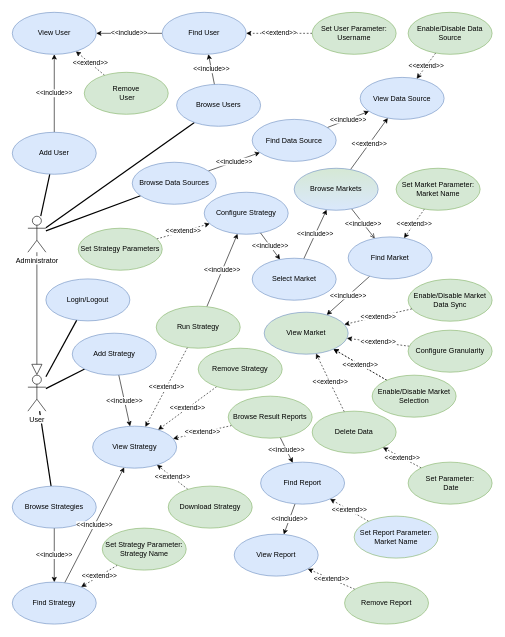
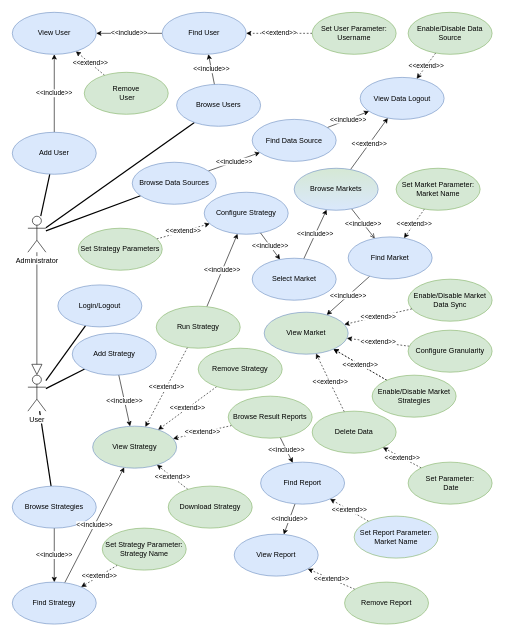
  <mxCell id="0" />
  <mxCell id="1" parent="0" />
  <mxCell id="2" style="edgeStyle=none;rounded=0;orthogonalLoop=1;jettySize=auto;html=1;endArrow=none;endFill=0;strokeWidth=2;" parent="1" source="81" target="6" edge="1"><mxGeometry relative="1" as="geometry" /></mxCell>
  <mxCell id="3" style="edgeStyle=none;rounded=0;orthogonalLoop=1;jettySize=auto;html=1;endArrow=none;endFill=0;strokeWidth=2;" parent="1" source="81" target="14" edge="1"><mxGeometry relative="1" as="geometry" /></mxCell>
  <mxCell id="4" style="edgeStyle=none;rounded=0;orthogonalLoop=1;jettySize=auto;html=1;endArrow=none;endFill=0;strokeWidth=2;" parent="1" source="81" target="21" edge="1"><mxGeometry relative="1" as="geometry" /></mxCell>
  <mxCell id="5" value="&amp;lt;&amp;lt;include&amp;gt;&amp;gt;" style="edgeStyle=none;rounded=0;orthogonalLoop=1;jettySize=auto;html=1;" parent="1" source="6" target="12" edge="1"><mxGeometry relative="1" as="geometry" /></mxCell>
  <mxCell id="6" value="Add User" style="ellipse;whiteSpace=wrap;html=1;fillColor=#dae8fc;strokeColor=#6c8ebf;" parent="1" vertex="1"><mxGeometry y="220" width="140" height="70" as="geometry" x="20" /></mxCell>
  <mxCell id="7" value="&amp;lt;&amp;lt;extend&amp;gt;&amp;gt;" style="edgeStyle=none;rounded=0;orthogonalLoop=1;jettySize=auto;html=1;dashed=1;" parent="1" source="8" target="12" edge="1"><mxGeometry relative="1" as="geometry" /></mxCell>
  <mxCell id="8" value="&lt;div&gt;Remove&lt;/div&gt;&amp;nbsp;User" style="ellipse;whiteSpace=wrap;html=1;fillColor=#d5e8d4;strokeColor=#82b366;" parent="1" vertex="1"><mxGeometry x="140" y="120" width="140" height="70" as="geometry" /></mxCell>
- <mxCell id="9" value="View Data Source" style="ellipse;whiteSpace=wrap;html=1;fillColor=#dae8fc;strokeColor=#6c8ebf;" parent="1" vertex="1"><mxGeometry x="600" y="128.5" width="140" height="70" as="geometry" /></mxCell>
+ <mxCell id="9" value="View Data Logout" style="ellipse;whiteSpace=wrap;html=1;fillColor=#dae8fc;strokeColor=#6c8ebf;" parent="1" vertex="1"><mxGeometry x="600" y="128.5" width="140" height="70" as="geometry" /></mxCell>
  <mxCell id="10" value="&amp;lt;&amp;lt;extend&amp;gt;&amp;gt;" style="edgeStyle=none;rounded=0;orthogonalLoop=1;jettySize=auto;html=1;dashed=1;" parent="1" source="11" target="9" edge="1"><mxGeometry relative="1" as="geometry" /></mxCell>
  <mxCell id="11" value="Enable/Disable Data Source" style="ellipse;whiteSpace=wrap;html=1;fillColor=#d5e8d4;strokeColor=#82b366;" parent="1" vertex="1"><mxGeometry x="680" width="140" height="70" as="geometry" y="20" /></mxCell>
  <mxCell id="12" value="View User" style="ellipse;whiteSpace=wrap;html=1;fillColor=#dae8fc;strokeColor=#6c8ebf;" parent="1" vertex="1"><mxGeometry width="140" height="70" as="geometry" x="20" y="20" /></mxCell>
  <mxCell id="13" value="&amp;lt;&amp;lt;include&amp;gt;&amp;gt;" style="edgeStyle=none;rounded=0;orthogonalLoop=1;jettySize=auto;html=1;" parent="1" source="14" target="16" edge="1"><mxGeometry relative="1" as="geometry" /></mxCell>
  <mxCell id="14" value="Browse Users" style="ellipse;whiteSpace=wrap;html=1;fillColor=#dae8fc;strokeColor=#6c8ebf;" parent="1" vertex="1"><mxGeometry x="294" y="140" width="140" height="70" as="geometry" /></mxCell>
  <mxCell id="15" value="&amp;lt;&amp;lt;include&amp;gt;&amp;gt;" style="edgeStyle=none;rounded=0;orthogonalLoop=1;jettySize=auto;html=1;" parent="1" source="16" target="12" edge="1"><mxGeometry relative="1" as="geometry" /></mxCell>
  <mxCell id="16" value="Find User" style="ellipse;whiteSpace=wrap;html=1;fillColor=#dae8fc;strokeColor=#6c8ebf;" parent="1" vertex="1"><mxGeometry x="270" width="140" height="70" as="geometry" y="20" /></mxCell>
  <mxCell id="17" value="&amp;lt;&amp;lt;extend&amp;gt;&amp;gt;" style="edgeStyle=none;rounded=0;orthogonalLoop=1;jettySize=auto;html=1;dashed=1;" parent="1" source="18" target="16" edge="1"><mxGeometry relative="1" as="geometry" /></mxCell>
  <mxCell id="18" value="Set User Parameter: Username" style="ellipse;whiteSpace=wrap;html=1;fillColor=#d5e8d4;strokeColor=#82b366;" parent="1" vertex="1"><mxGeometry x="520" width="140" height="70" as="geometry" y="20" /></mxCell>
  <mxCell id="19" value="&amp;lt;&amp;lt;extend&amp;gt;&amp;gt;" style="edgeStyle=none;rounded=0;orthogonalLoop=1;jettySize=auto;html=1;dashed=0;startArrow=none;startFill=0;" parent="1" source="67" target="9" edge="1"><mxGeometry relative="1" as="geometry"><mxPoint x="967.927" y="372.21" as="sourcePoint" /></mxGeometry></mxCell>
  <mxCell id="20" value="&amp;lt;&amp;lt;include&amp;gt;&amp;gt;" style="edgeStyle=none;rounded=0;orthogonalLoop=1;jettySize=auto;html=1;" parent="1" source="21" target="23" edge="1"><mxGeometry relative="1" as="geometry" /></mxCell>
  <mxCell id="21" value="Browse Data Sources" style="ellipse;whiteSpace=wrap;html=1;fillColor=#dae8fc;strokeColor=#6c8ebf;" parent="1" vertex="1"><mxGeometry x="220" y="270" width="140" height="70" as="geometry" /></mxCell>
  <mxCell id="22" value="&amp;lt;&amp;lt;include&amp;gt;&amp;gt;" style="edgeStyle=none;rounded=0;orthogonalLoop=1;jettySize=auto;html=1;" parent="1" source="23" target="9" edge="1"><mxGeometry relative="1" as="geometry" /></mxCell>
  <mxCell id="23" value="Find Data Source" style="ellipse;whiteSpace=wrap;html=1;fillColor=#dae8fc;strokeColor=#6c8ebf;" parent="1" vertex="1"><mxGeometry x="420" y="198.5" width="140" height="70" as="geometry" /></mxCell>
  <mxCell id="24" value="&amp;lt;&amp;lt;extend&amp;gt;&amp;gt;" style="edgeStyle=none;rounded=0;orthogonalLoop=1;jettySize=auto;html=1;dashed=1;endArrow=classic;endFill=1;" parent="1" source="25" target="34" edge="1"><mxGeometry relative="1" as="geometry" /></mxCell>
  <mxCell id="25" value="Configure Granularity" style="ellipse;whiteSpace=wrap;html=1;fillColor=#d5e8d4;strokeColor=#82b366;" parent="1" vertex="1"><mxGeometry x="680" y="550" width="140" height="70" as="geometry" /></mxCell>
  <mxCell id="26" value="&amp;lt;&amp;lt;include&amp;gt;&amp;gt;" style="edgeStyle=none;rounded=0;orthogonalLoop=1;jettySize=auto;html=1;endArrow=open;endFill=1;" parent="1" source="67" target="31" edge="1"><mxGeometry relative="1" as="geometry"><mxPoint x="1224.465" y="1034.255" as="sourcePoint" /></mxGeometry></mxCell>
  <mxCell id="27" value="&amp;lt;&amp;lt;extend&amp;gt;&amp;gt;" style="edgeStyle=none;rounded=0;orthogonalLoop=1;jettySize=auto;html=1;dashed=1;endArrow=classic;endFill=1;" parent="1" source="79" target="34" edge="1"><mxGeometry relative="1" as="geometry" /></mxCell>
  <mxCell id="28" value="&amp;lt;&amp;lt;extend&amp;gt;&amp;gt;" style="edgeStyle=none;rounded=0;orthogonalLoop=1;jettySize=auto;html=1;endArrow=classic;endFill=1;dashed=1;" parent="1" source="79" target="34" edge="1"><mxGeometry relative="1" as="geometry" /></mxCell>
  <mxCell id="29" value="Enable/Disable Market Data Sync" style="ellipse;whiteSpace=wrap;html=1;fillColor=#d5e8d4;strokeColor=#82b366;" parent="1" vertex="1"><mxGeometry x="680" y="465" width="140" height="70" as="geometry" /></mxCell>
  <mxCell id="30" value="&amp;lt;&amp;lt;include&amp;gt;&amp;gt;" style="edgeStyle=none;rounded=0;orthogonalLoop=1;jettySize=auto;html=1;endArrow=classic;endFill=1;" parent="1" source="31" target="34" edge="1"><mxGeometry relative="1" as="geometry"><mxPoint x="1272.898" y="700.077" as="sourcePoint" /></mxGeometry></mxCell>
  <mxCell id="31" value="Find Market" style="ellipse;whiteSpace=wrap;html=1;fillColor=#dae8fc;strokeColor=#6c8ebf;" parent="1" vertex="1"><mxGeometry x="580" y="394.5" width="140" height="70" as="geometry" /></mxCell>
  <mxCell id="32" value="&amp;lt;&amp;lt;extend&amp;gt;&amp;gt;" style="edgeStyle=none;rounded=0;orthogonalLoop=1;jettySize=auto;html=1;dashed=1;endArrow=classic;endFill=1;" parent="1" source="33" target="31" edge="1"><mxGeometry relative="1" as="geometry" /></mxCell>
  <mxCell id="33" value="Set Market Parameter: Market Name" style="ellipse;whiteSpace=wrap;html=1;fillColor=#d5e8d4;strokeColor=#82b366;" parent="1" vertex="1"><mxGeometry x="660" y="280" width="140" height="70" as="geometry" /></mxCell>
  <mxCell id="34" value="View Market" style="ellipse;whiteSpace=wrap;html=1;fillColor=#d5e8d4;strokeColor=#6c8ebf;" parent="1" vertex="1"><mxGeometry x="440" y="520" width="140" height="70" as="geometry" /></mxCell>
  <mxCell id="35" style="edgeStyle=none;rounded=0;orthogonalLoop=1;jettySize=auto;html=1;endArrow=none;endFill=0;strokeWidth=2;" parent="1" source="38" target="39" edge="1"><mxGeometry relative="1" as="geometry" /></mxCell>
  <mxCell id="36" style="edgeStyle=none;rounded=0;orthogonalLoop=1;jettySize=auto;html=1;endArrow=none;endFill=0;strokeWidth=2;" parent="1" source="38" target="44" edge="1"><mxGeometry relative="1" as="geometry" /></mxCell>
  <mxCell id="37" style="edgeStyle=none;rounded=0;orthogonalLoop=1;jettySize=auto;html=1;endArrow=none;endFill=0;strokeWidth=2;" parent="1" source="38" target="41" edge="1"><mxGeometry relative="1" as="geometry" /></mxCell>
  <mxCell id="38" value="&lt;div&gt;User&lt;/div&gt;" style="shape=umlActor;verticalLabelPosition=bottom;labelBackgroundColor=#ffffff;verticalAlign=top;html=1;" parent="1" vertex="1"><mxGeometry x="46" y="625" width="30" height="60" as="geometry" /></mxCell>
- <mxCell id="39" value="Login/Logout" style="ellipse;whiteSpace=wrap;html=1;fillColor=#dae8fc;strokeColor=#6c8ebf;" parent="1" vertex="1"><mxGeometry x="76" y="464.5" width="140" height="70" as="geometry" /></mxCell>
+ <mxCell id="39" value="Login/Logout" style="ellipse;whiteSpace=wrap;html=1;fillColor=#dae8fc;strokeColor=#6c8ebf;" parent="1" vertex="1"><mxGeometry x="96" y="474.5" width="140" height="70" as="geometry" /></mxCell>
  <mxCell id="40" value="&amp;lt;&amp;lt;include&amp;gt;&amp;gt;" style="edgeStyle=none;rounded=0;orthogonalLoop=1;jettySize=auto;html=1;endArrow=classic;endFill=1;" parent="1" source="41" target="42" edge="1"><mxGeometry relative="1" as="geometry" /></mxCell>
  <mxCell id="41" value="Add Strategy" style="ellipse;whiteSpace=wrap;html=1;fillColor=#dae8fc;strokeColor=#6c8ebf;" parent="1" vertex="1"><mxGeometry x="120" y="555" width="140" height="70" as="geometry" /></mxCell>
- <mxCell id="42" value="View Strategy" style="ellipse;whiteSpace=wrap;html=1;fillColor=#dae8fc;strokeColor=#6c8ebf;" parent="1" vertex="1"><mxGeometry x="154" y="710" width="140" height="70" as="geometry" /></mxCell>
+ <mxCell id="42" value="View Strategy" style="ellipse;whiteSpace=wrap;html=1;fillColor=#d5e8d4;strokeColor=#6c8ebf;" parent="1" vertex="1"><mxGeometry x="154" y="710" width="140" height="70" as="geometry" /></mxCell>
  <mxCell id="43" value="&lt;div&gt;&amp;lt;&amp;lt;include&amp;gt;&amp;gt;&lt;/div&gt;" style="edgeStyle=none;rounded=0;orthogonalLoop=1;jettySize=auto;html=1;endArrow=classic;endFill=1;" parent="1" source="44" target="46" edge="1"><mxGeometry relative="1" as="geometry" /></mxCell>
  <mxCell id="44" value="Browse Strategies" style="ellipse;whiteSpace=wrap;html=1;fillColor=#dae8fc;strokeColor=#6c8ebf;" parent="1" vertex="1"><mxGeometry y="810" width="140" height="70" as="geometry" x="20" /></mxCell>
  <mxCell id="45" value="&amp;lt;&amp;lt;include&amp;gt;&amp;gt;" style="edgeStyle=none;rounded=0;orthogonalLoop=1;jettySize=auto;html=1;endArrow=classic;endFill=1;" parent="1" source="46" target="42" edge="1"><mxGeometry relative="1" as="geometry" /></mxCell>
  <mxCell id="46" value="Find Strategy" style="ellipse;whiteSpace=wrap;html=1;fillColor=#dae8fc;strokeColor=#6c8ebf;" parent="1" vertex="1"><mxGeometry y="970" width="140" height="70" as="geometry" x="20" /></mxCell>
  <mxCell id="47" value="&amp;lt;&amp;lt;extend&amp;gt;&amp;gt;" style="edgeStyle=none;rounded=0;orthogonalLoop=1;jettySize=auto;html=1;dashed=1;endArrow=classic;endFill=1;" parent="1" source="48" target="46" edge="1"><mxGeometry relative="1" as="geometry" /></mxCell>
  <mxCell id="48" value="Set Strategy Parameter: Strategy Name" style="ellipse;whiteSpace=wrap;html=1;fillColor=#d5e8d4;strokeColor=#82b366;" parent="1" vertex="1"><mxGeometry x="170" y="880" width="140" height="70" as="geometry" /></mxCell>
  <mxCell id="49" value="&amp;lt;&amp;lt;include&amp;gt;&amp;gt;" style="edgeStyle=none;rounded=0;orthogonalLoop=1;jettySize=auto;html=1;startArrow=none;startFill=0;" parent="1" source="51" target="56" edge="1"><mxGeometry relative="1" as="geometry" /></mxCell>
  <mxCell id="50" value="&amp;lt;&amp;lt;extend&amp;gt;&amp;gt;" style="edgeStyle=none;rounded=0;orthogonalLoop=1;jettySize=auto;html=1;dashed=1;startArrow=none;startFill=0;" parent="1" source="51" target="42" edge="1"><mxGeometry relative="1" as="geometry" /></mxCell>
  <mxCell id="51" value="Run Strategy" style="ellipse;whiteSpace=wrap;html=1;fillColor=#d5e8d4;strokeColor=#82b366;" parent="1" vertex="1"><mxGeometry x="260" y="510" width="140" height="70" as="geometry" /></mxCell>
  <mxCell id="52" value="&amp;lt;&amp;lt;extend&amp;gt;&amp;gt;" style="edgeStyle=none;rounded=0;orthogonalLoop=1;jettySize=auto;html=1;startArrow=none;startFill=0;dashed=1;" parent="1" source="54" target="42" edge="1"><mxGeometry relative="1" as="geometry" /></mxCell>
  <mxCell id="53" value="&amp;lt;&amp;lt;include&amp;gt;&amp;gt;" style="rounded=0;orthogonalLoop=1;jettySize=auto;html=1;" parent="1" source="54" target="62" edge="1"><mxGeometry relative="1" as="geometry" /></mxCell>
  <mxCell id="54" value="Browse Result Reports" style="ellipse;whiteSpace=wrap;html=1;fillColor=#d5e8d4;strokeColor=#82b366;" parent="1" vertex="1"><mxGeometry x="380" y="660" width="140" height="70" as="geometry" /></mxCell>
  <mxCell id="55" value="&amp;lt;&amp;lt;include&amp;gt;&amp;gt;" style="edgeStyle=none;rounded=0;orthogonalLoop=1;jettySize=auto;html=1;endArrow=classic;endFill=1;" parent="1" source="68" target="67" edge="1"><mxGeometry relative="1" as="geometry" /></mxCell>
  <mxCell id="56" value="Configure Strategy" style="ellipse;whiteSpace=wrap;html=1;fillColor=#dae8fc;strokeColor=#6c8ebf;" parent="1" vertex="1"><mxGeometry x="340" y="320" width="140" height="70" as="geometry" /></mxCell>
  <mxCell id="57" value="&amp;lt;&amp;lt;extend&amp;gt;&amp;gt;" style="edgeStyle=none;rounded=0;orthogonalLoop=1;jettySize=auto;html=1;dashed=1;endArrow=classic;endFill=1;" parent="1" source="58" target="56" edge="1"><mxGeometry relative="1" as="geometry" /></mxCell>
  <mxCell id="58" value="Set Strategy Parameters" style="ellipse;whiteSpace=wrap;html=1;fillColor=#d5e8d4;strokeColor=#82b366;" parent="1" vertex="1"><mxGeometry x="130" y="380" width="140" height="70" as="geometry" /></mxCell>
  <mxCell id="59" value="&amp;lt;&amp;lt;extend&amp;gt;&amp;gt;" style="edgeStyle=none;rounded=0;orthogonalLoop=1;jettySize=auto;html=1;dashed=1;endArrow=classic;endFill=1;" parent="1" source="60" target="42" edge="1"><mxGeometry relative="1" as="geometry" /></mxCell>
  <mxCell id="60" value="Remove Strategy" style="ellipse;whiteSpace=wrap;html=1;fillColor=#d5e8d4;strokeColor=#82b366;" parent="1" vertex="1"><mxGeometry x="330" y="580" width="140" height="70" as="geometry" /></mxCell>
  <mxCell id="61" value="&amp;lt;&amp;lt;include&amp;gt;&amp;gt;" style="edgeStyle=none;rounded=0;orthogonalLoop=1;jettySize=auto;html=1;" parent="1" source="62" target="63" edge="1"><mxGeometry relative="1" as="geometry" /></mxCell>
  <mxCell id="62" value="Find Report" style="ellipse;whiteSpace=wrap;html=1;fillColor=#dae8fc;strokeColor=#6c8ebf;" parent="1" vertex="1"><mxGeometry x="433.999" y="770" width="140" height="70" as="geometry" /></mxCell>
  <mxCell id="63" value="View Report" style="ellipse;whiteSpace=wrap;html=1;fillColor=#dae8fc;strokeColor=#6c8ebf;" parent="1" vertex="1"><mxGeometry x="389.998" y="890" width="140" height="70" as="geometry" /></mxCell>
  <mxCell id="64" value="&amp;lt;&amp;lt;extend&amp;gt;&amp;gt;" style="edgeStyle=none;rounded=0;orthogonalLoop=1;jettySize=auto;html=1;dashed=1;" parent="1" source="65" target="62" edge="1"><mxGeometry relative="1" as="geometry" /></mxCell>
  <mxCell id="65" value="Set Report Parameter: Market Name" style="ellipse;whiteSpace=wrap;html=1;fillColor=#dae8fc;strokeColor=#82b366;" parent="1" vertex="1"><mxGeometry x="589.999" y="860" width="140" height="70" as="geometry" /></mxCell>
  <mxCell id="66" value="&amp;lt;&amp;lt;include&amp;gt;&amp;gt;" style="rounded=0;orthogonalLoop=1;jettySize=auto;html=1;" edge="1" parent="1" source="56" target="68"><mxGeometry relative="1" as="geometry" /></mxCell>
  <mxCell id="67" value="Browse Markets" style="ellipse;whiteSpace=wrap;html=1;fillColor=#dae8fc;strokeColor=#6c8ebf;gradientDirection=north;gradientColor=#D5E8D4;" parent="1" vertex="1"><mxGeometry x="490" y="280" width="140" height="70" as="geometry" /></mxCell>
  <mxCell id="68" value="Select Market" style="ellipse;whiteSpace=wrap;html=1;fillColor=#dae8fc;strokeColor=#6c8ebf;" parent="1" vertex="1"><mxGeometry x="419.999" y="430" width="140" height="70" as="geometry" /></mxCell>
  <mxCell id="69" style="edgeStyle=none;rounded=0;orthogonalLoop=1;jettySize=auto;html=1;entryX=0.5;entryY=0;entryDx=0;entryDy=0;entryPerimeter=0;endArrow=block;endFill=0;endSize=16;" parent="1" source="81" target="38" edge="1"><mxGeometry relative="1" as="geometry"><mxPoint x="141" y="525" as="sourcePoint" /><mxPoint x="141" y="890" as="targetPoint" /></mxGeometry></mxCell>
  <mxCell id="70" value="&amp;lt;&amp;lt;extend&amp;gt;&amp;gt;" style="rounded=0;orthogonalLoop=1;jettySize=auto;html=1;dashed=1;" parent="1" source="71" target="42" edge="1"><mxGeometry relative="1" as="geometry" /></mxCell>
  <mxCell id="71" value="Download Strategy" style="ellipse;whiteSpace=wrap;html=1;fillColor=#d5e8d4;strokeColor=#82b366;" parent="1" vertex="1"><mxGeometry x="280" y="810" width="140" height="70" as="geometry" /></mxCell>
  <mxCell id="72" style="edgeStyle=none;rounded=0;orthogonalLoop=1;jettySize=auto;html=1;exitX=0.5;exitY=1;exitDx=0;exitDy=0;dashed=1;" parent="1" source="65" target="65" edge="1"><mxGeometry relative="1" as="geometry" /></mxCell>
  <mxCell id="73" value="&amp;lt;&amp;lt;extend&amp;gt;&amp;gt;" style="edgeStyle=none;rounded=0;orthogonalLoop=1;jettySize=auto;html=1;dashed=1;" parent="1" source="74" target="63" edge="1"><mxGeometry relative="1" as="geometry" /></mxCell>
  <mxCell id="74" value="Remove Report" style="ellipse;whiteSpace=wrap;html=1;fillColor=#d5e8d4;strokeColor=#82b366;" parent="1" vertex="1"><mxGeometry x="573.999" y="970" width="140" height="70" as="geometry" /></mxCell>
  <mxCell id="75" value="&amp;lt;&amp;lt;extend&amp;gt;&amp;gt;" style="edgeStyle=none;rounded=0;orthogonalLoop=1;jettySize=auto;html=1;dashed=1;endArrow=classic;endFill=1;" parent="1" source="76" target="34" edge="1"><mxGeometry relative="1" as="geometry"><mxPoint x="1016.225" y="762.081" as="targetPoint" /></mxGeometry></mxCell>
  <mxCell id="76" value="Delete Data" style="ellipse;whiteSpace=wrap;html=1;fillColor=#d5e8d4;strokeColor=#82b366;" parent="1" vertex="1"><mxGeometry x="520" y="685" width="140" height="70" as="geometry" /></mxCell>
  <mxCell id="77" value="&amp;lt;&amp;lt;extend&amp;gt;&amp;gt;" style="edgeStyle=none;rounded=0;orthogonalLoop=1;jettySize=auto;html=1;dashed=1;endArrow=classic;endFill=1;" parent="1" source="78" target="76" edge="1"><mxGeometry relative="1" as="geometry"><mxPoint x="1023.225" y="572.081" as="targetPoint" /></mxGeometry></mxCell>
  <mxCell id="78" value="Set Parameter:&lt;br&gt;&amp;nbsp;Date" style="ellipse;whiteSpace=wrap;html=1;fillColor=#d5e8d4;strokeColor=#82b366;" parent="1" vertex="1"><mxGeometry x="680" y="770" width="140" height="70" as="geometry" /></mxCell>
- <mxCell id="79" value="Enable/Disable Market Selection" style="ellipse;whiteSpace=wrap;html=1;fillColor=#d5e8d4;strokeColor=#82b366;" parent="1" vertex="1"><mxGeometry x="620" y="625" width="140" height="70" as="geometry" /></mxCell>
+ <mxCell id="79" value="Enable/Disable Market Strategies" style="ellipse;whiteSpace=wrap;html=1;fillColor=#d5e8d4;strokeColor=#82b366;" parent="1" vertex="1"><mxGeometry x="620" y="625" width="140" height="70" as="geometry" /></mxCell>
  <mxCell id="80" value="&amp;lt;&amp;lt;extend&amp;gt;&amp;gt;" style="edgeStyle=none;rounded=0;orthogonalLoop=1;jettySize=auto;html=1;endArrow=classic;endFill=1;dashed=1;" parent="1" source="29" target="34" edge="1"><mxGeometry relative="1" as="geometry"><mxPoint x="779.899" y="950.352" as="sourcePoint" /><mxPoint x="840.101" y="739.648" as="targetPoint" /></mxGeometry></mxCell>
  <mxCell id="81" value="&lt;div&gt;Administrator&lt;/div&gt;" style="shape=umlActor;verticalLabelPosition=bottom;labelBackgroundColor=#ffffff;verticalAlign=top;html=1;" parent="1" vertex="1"><mxGeometry x="46" y="360" width="30" height="60" as="geometry" /></mxCell>
